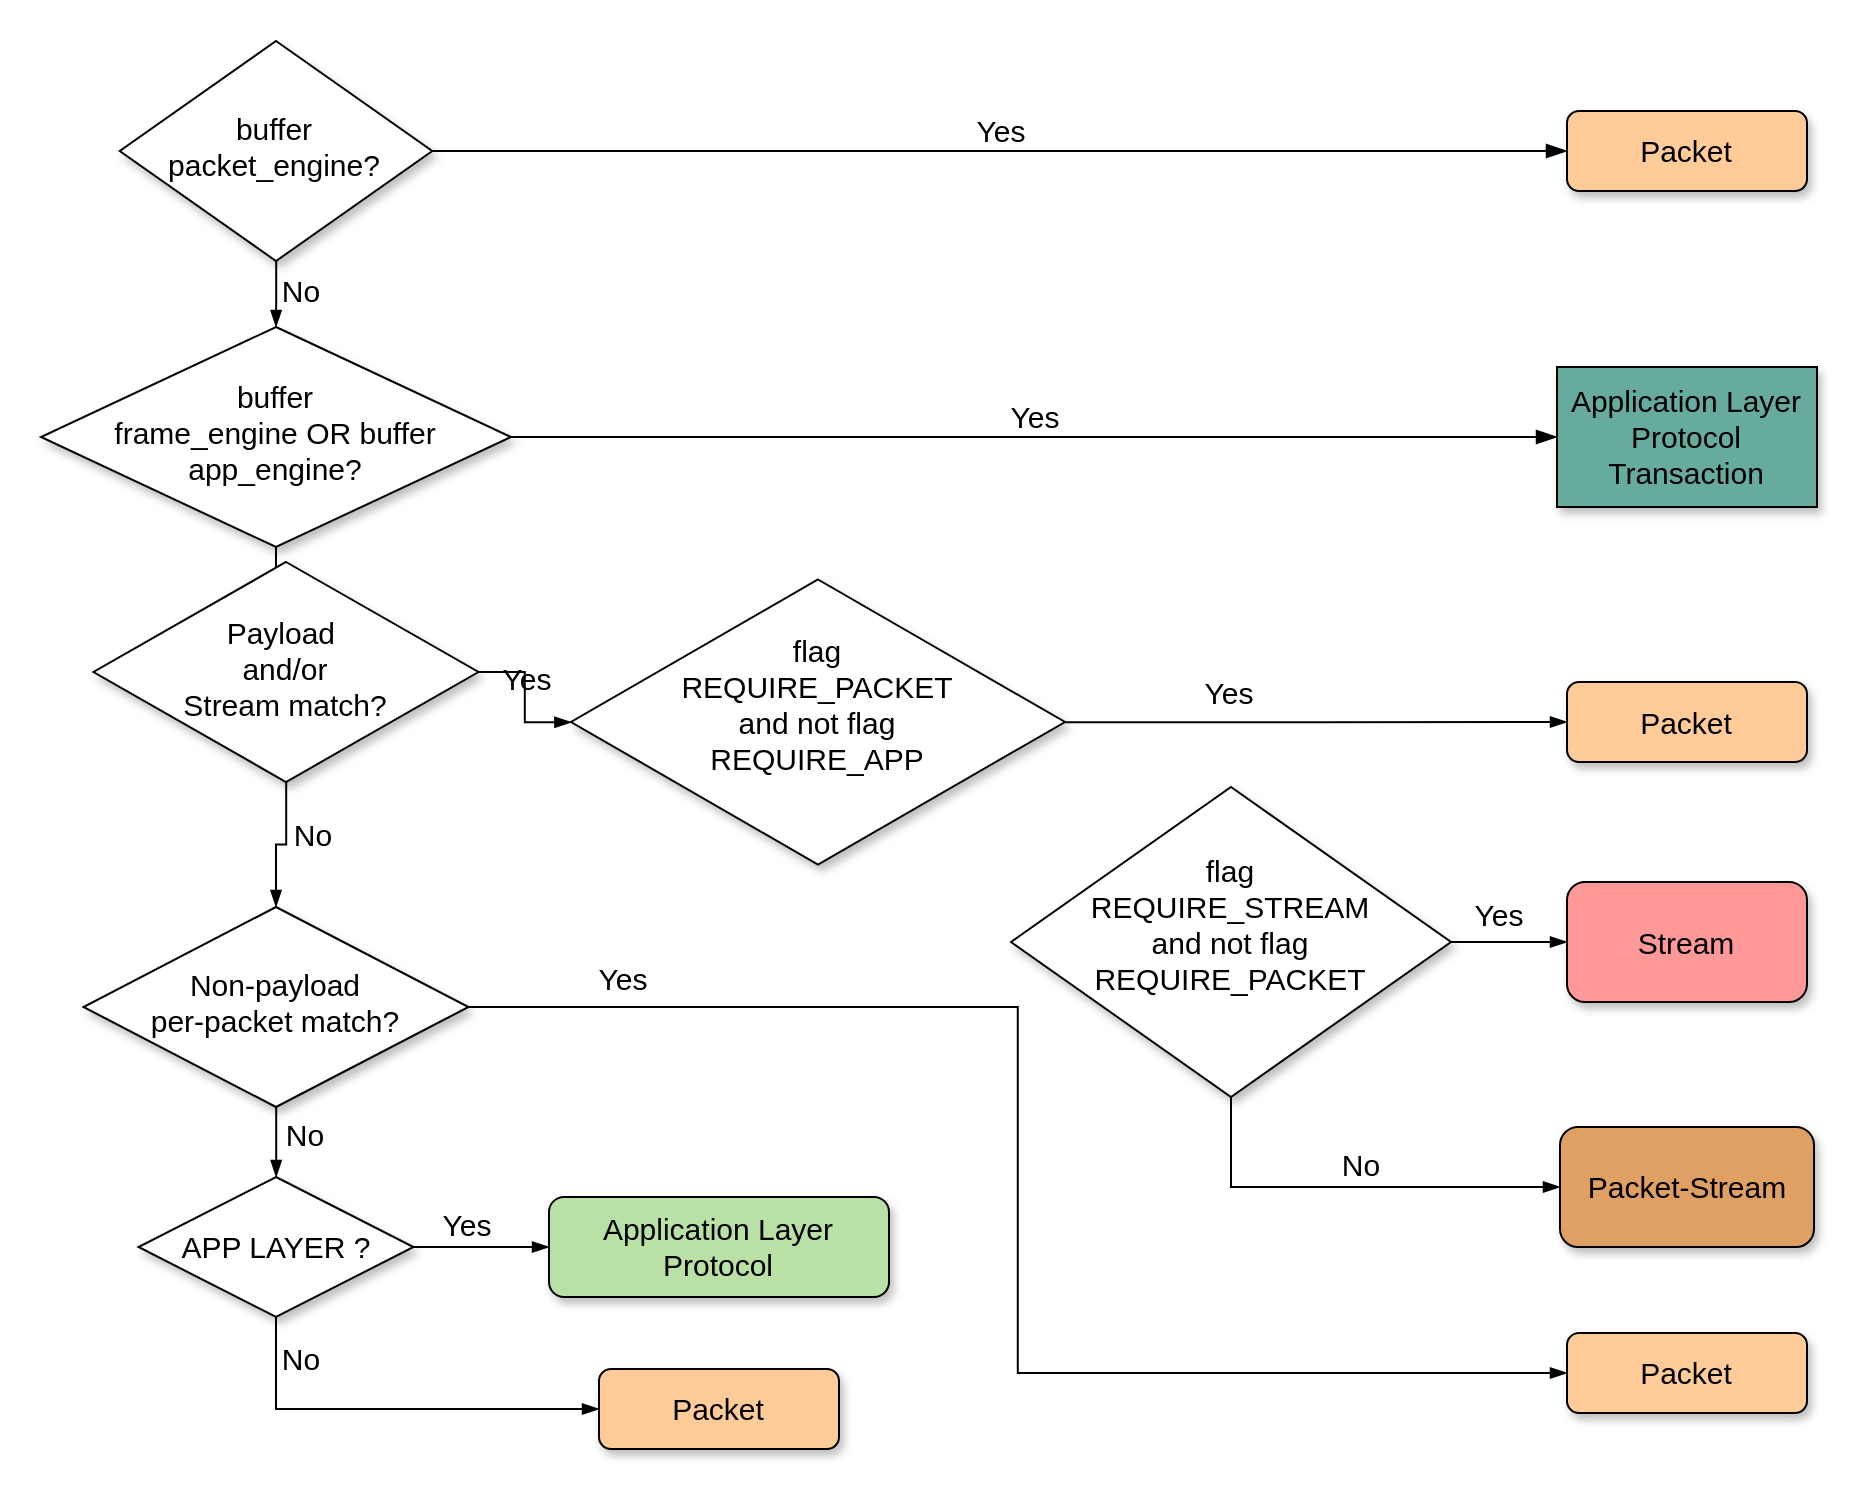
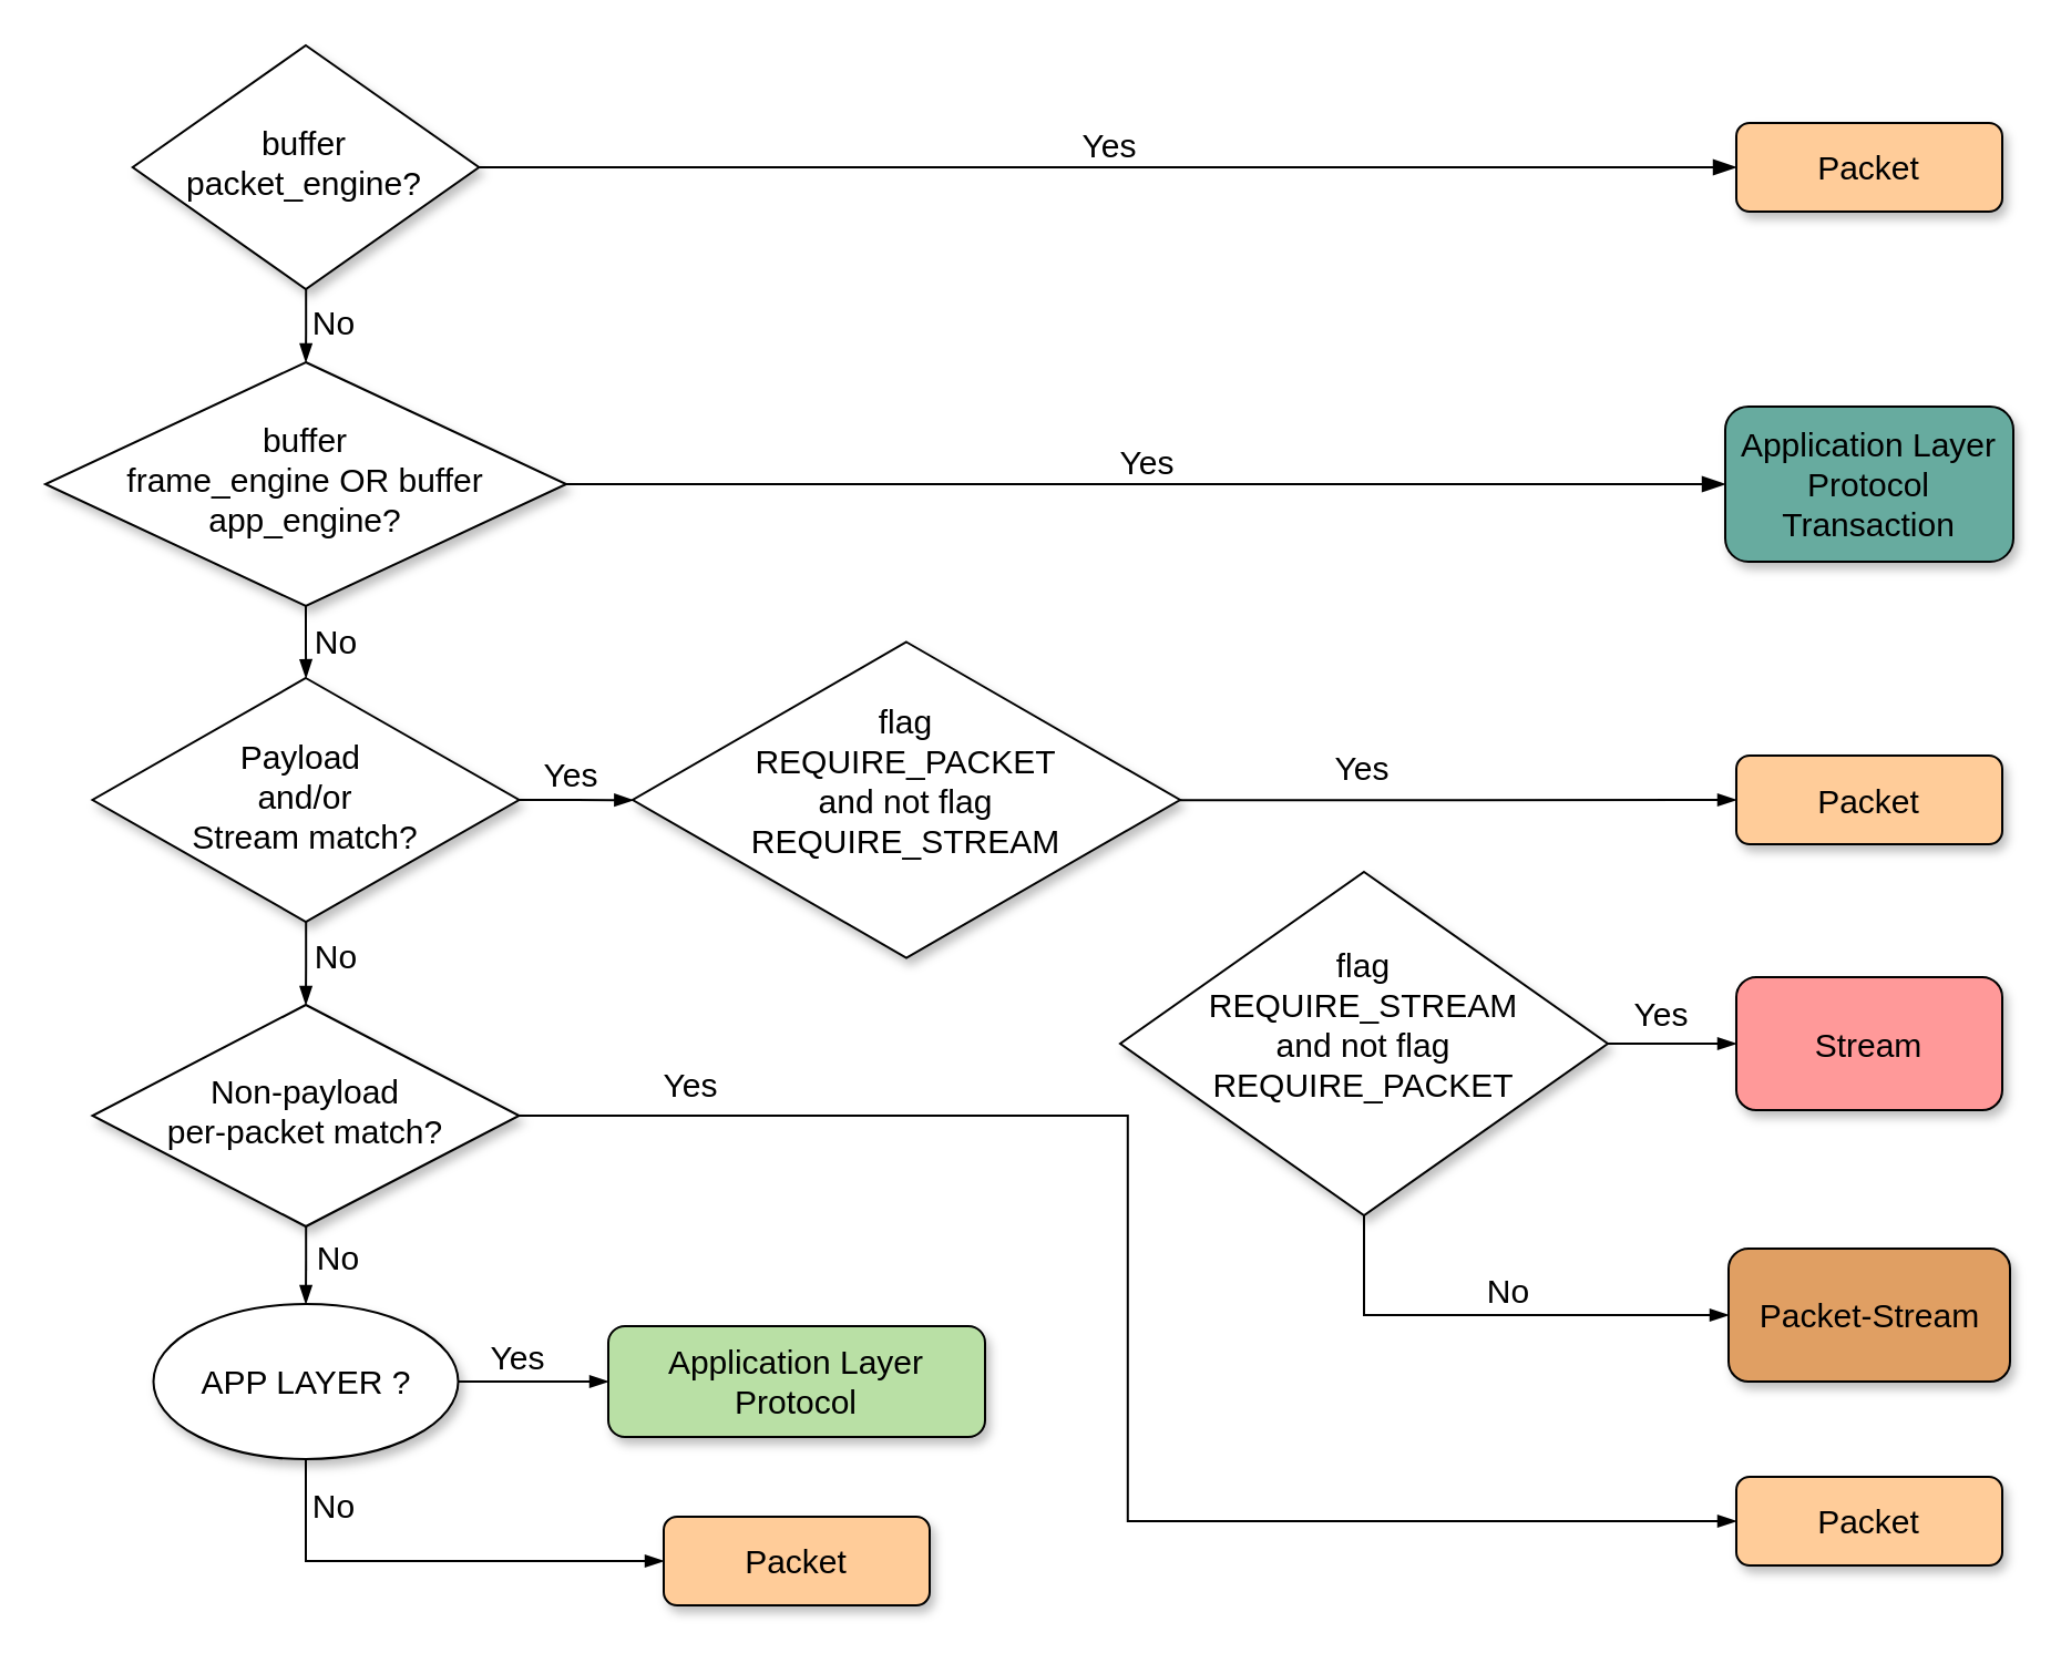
  <mxCell id="0" />
  <mxCell id="1" parent="0" />
  <mxCell id="2" value="Yes" style="edgeStyle=orthogonalEdgeStyle;rounded=0;html=1;jettySize=auto;orthogonalLoop=1;fontSize=15;endArrow=blockThin;endFill=1;endSize=8;strokeWidth=1;shadow=0;labelBackgroundColor=none;textShadow=0;" parent="1" source="5" target="6" edge="1"><mxGeometry y="10" relative="1" as="geometry"><mxPoint as="offset" /></mxGeometry></mxCell>
  <mxCell id="3" style="edgeStyle=orthogonalEdgeStyle;rounded=0;orthogonalLoop=1;jettySize=auto;html=1;endArrow=blockThin;endFill=1;" edge="1" parent="1" source="5" target="10"><mxGeometry relative="1" as="geometry" /></mxCell>
  <mxCell id="4" value="No" style="edgeLabel;html=1;align=center;verticalAlign=middle;resizable=0;points=[];fontSize=15;" vertex="1" connectable="0" parent="3"><mxGeometry x="0.056" y="3" relative="1" as="geometry"><mxPoint x="9" y="-3" as="offset" /></mxGeometry></mxCell>
  <mxCell id="5" value="&lt;div&gt;buffer&lt;/div&gt;&lt;div&gt;packet_engine?&lt;/div&gt;" style="rhombus;whiteSpace=wrap;html=1;shadow=1;fontFamily=Helvetica;fontSize=15;align=center;strokeWidth=1;spacing=6;spacingTop=-4;textShadow=0;" parent="1" vertex="1"><mxGeometry x="59.38" y="20" width="156.25" height="110" as="geometry" /></mxCell>
  <mxCell id="6" value="Packet" style="rounded=1;whiteSpace=wrap;html=1;fontSize=15;glass=0;strokeWidth=1;shadow=1;fillColor=#FFCC99;labelBackgroundColor=none;textShadow=0;" parent="1" vertex="1"><mxGeometry x="783" y="55" width="120" height="40" as="geometry" /></mxCell>
  <mxCell id="7" value="Yes" style="edgeStyle=orthogonalEdgeStyle;rounded=0;html=1;jettySize=auto;orthogonalLoop=1;fontSize=15;endArrow=blockThin;endFill=1;endSize=8;strokeWidth=1;shadow=0;labelBackgroundColor=none;textShadow=0;" parent="1" source="10" target="12" edge="1"><mxGeometry y="10" relative="1" as="geometry"><mxPoint as="offset" /></mxGeometry></mxCell>
  <mxCell id="8" style="edgeStyle=orthogonalEdgeStyle;rounded=0;orthogonalLoop=1;jettySize=auto;html=1;endArrow=blockThin;endFill=1;labelBackgroundColor=none;textShadow=0;" parent="1" source="10" target="17" edge="1"><mxGeometry relative="1" as="geometry" /></mxCell>
  <mxCell id="9" value="No" style="edgeLabel;html=1;align=center;verticalAlign=middle;resizable=0;points=[];fontSize=15;labelBackgroundColor=none;textShadow=0;" parent="8" vertex="1" connectable="0"><mxGeometry x="0.251" y="-1" relative="1" as="geometry"><mxPoint x="14" y="-4" as="offset" /></mxGeometry></mxCell>
  <mxCell id="10" value="&lt;div style=&quot;font-size: 15px;&quot;&gt;buffer&lt;br&gt;frame_engine OR buffer app_engine?&lt;/div&gt;" style="rhombus;whiteSpace=wrap;html=1;shadow=1;fontFamily=Helvetica;fontSize=15;align=center;strokeWidth=1;spacing=6;spacingTop=-4;labelBackgroundColor=none;textShadow=0;" parent="1" vertex="1"><mxGeometry x="20" y="163" width="235" height="110" as="geometry" /></mxCell>
  <mxCell id="11" value="Application Layer Protocol" style="rounded=1;whiteSpace=wrap;html=1;fontSize=15;glass=0;strokeWidth=1;shadow=1;fillColor=#B9E0A5;labelBackgroundColor=none;textShadow=0;" parent="1" vertex="1"><mxGeometry x="274" y="598" width="170" height="50" as="geometry" /></mxCell>
- <mxCell id="12" value="Application Layer Protocol Transaction" style="whiteSpace=wrap;html=1;fontSize=15;glass=0;strokeWidth=1;shadow=1;fillColor=#67AB9F;labelBackgroundColor=none;textShadow=0;rounded=0;" parent="1" vertex="1"><mxGeometry x="778" y="183" width="130" height="70" as="geometry" /></mxCell>
+ <mxCell id="12" value="Application Layer Protocol Transaction" style="rounded=1;whiteSpace=wrap;html=1;fontSize=15;glass=0;strokeWidth=1;shadow=1;fillColor=#67AB9F;labelBackgroundColor=none;textShadow=0;" parent="1" vertex="1"><mxGeometry x="778" y="183" width="130" height="70" as="geometry" /></mxCell>
  <mxCell id="13" style="edgeStyle=orthogonalEdgeStyle;rounded=0;orthogonalLoop=1;jettySize=auto;html=1;entryX=0.5;entryY=0;entryDx=0;entryDy=0;endArrow=blockThin;endFill=1;labelBackgroundColor=none;textShadow=0;" parent="1" source="17" target="22" edge="1"><mxGeometry relative="1" as="geometry"><mxPoint x="137.5" y="573" as="targetPoint" /></mxGeometry></mxCell>
  <mxCell id="14" value="No" style="edgeLabel;html=1;align=center;verticalAlign=middle;resizable=0;points=[];fontSize=15;labelBackgroundColor=none;textShadow=0;" parent="13" vertex="1" connectable="0"><mxGeometry x="-0.226" y="2" relative="1" as="geometry"><mxPoint x="11" as="offset" /></mxGeometry></mxCell>
  <mxCell id="15" style="edgeStyle=orthogonalEdgeStyle;rounded=0;orthogonalLoop=1;jettySize=auto;html=1;endArrow=blockThin;endFill=1;labelBackgroundColor=none;textShadow=0;" parent="1" source="17" target="25" edge="1"><mxGeometry relative="1" as="geometry"><mxPoint x="322.5" y="433" as="targetPoint" /></mxGeometry></mxCell>
  <mxCell id="16" value="Yes" style="edgeLabel;html=1;align=center;verticalAlign=middle;resizable=0;points=[];fontSize=15;labelBackgroundColor=none;textShadow=0;" parent="15" vertex="1" connectable="0"><mxGeometry x="-0.014" y="3" relative="1" as="geometry"><mxPoint x="-2" y="-9" as="offset" /></mxGeometry></mxCell>
- <mxCell id="17" value="&lt;div&gt;&lt;br&gt;&lt;/div&gt;&lt;div&gt;Payload&amp;nbsp;&lt;/div&gt;&lt;div&gt;and/or&lt;br&gt;Stream match?&lt;/div&gt;&lt;div&gt;&lt;br&gt;&lt;/div&gt;" style="rhombus;whiteSpace=wrap;html=1;shadow=1;fontFamily=Helvetica;fontSize=15;align=center;strokeWidth=1;spacing=6;spacingTop=-4;labelBackgroundColor=none;textShadow=0;" parent="1" vertex="1"><mxGeometry x="46.25" y="280.5" width="192.5" height="110" as="geometry" /></mxCell>
+ <mxCell id="17" value="&lt;div&gt;&lt;br&gt;&lt;/div&gt;&lt;div&gt;Payload&amp;nbsp;&lt;/div&gt;&lt;div&gt;and/or&lt;br&gt;Stream match?&lt;/div&gt;&lt;div&gt;&lt;br&gt;&lt;/div&gt;" style="rhombus;whiteSpace=wrap;html=1;shadow=1;fontFamily=Helvetica;fontSize=15;align=center;strokeWidth=1;spacing=6;spacingTop=-4;labelBackgroundColor=none;textShadow=0;" parent="1" vertex="1"><mxGeometry x="41.25" y="305.5" width="192.5" height="110" as="geometry" /></mxCell>
  <mxCell id="18" style="edgeStyle=orthogonalEdgeStyle;rounded=0;orthogonalLoop=1;jettySize=auto;html=1;entryX=0;entryY=0.5;entryDx=0;entryDy=0;exitX=1;exitY=0.5;exitDx=0;exitDy=0;endArrow=blockThin;endFill=1;labelBackgroundColor=none;textShadow=0;" parent="1" source="22" target="39" edge="1"><mxGeometry relative="1" as="geometry"><mxPoint x="472.5" y="-32" as="targetPoint" /><mxPoint x="282.5" y="628" as="sourcePoint" /></mxGeometry></mxCell>
  <mxCell id="19" value="Yes" style="edgeLabel;html=1;align=center;verticalAlign=middle;resizable=0;points=[];fontSize=15;labelBackgroundColor=none;textShadow=0;" parent="18" vertex="1" connectable="0"><mxGeometry x="-0.966" y="-1" relative="1" as="geometry"><mxPoint x="65" y="-16" as="offset" /></mxGeometry></mxCell>
  <mxCell id="20" style="edgeStyle=orthogonalEdgeStyle;rounded=0;orthogonalLoop=1;jettySize=auto;html=1;endArrow=blockThin;endFill=1;labelBackgroundColor=none;textShadow=0;" parent="1" source="22" target="37" edge="1"><mxGeometry relative="1" as="geometry"><mxPoint x="137.5" y="733" as="targetPoint" /></mxGeometry></mxCell>
  <mxCell id="21" value="No" style="edgeLabel;html=1;align=center;verticalAlign=middle;resizable=0;points=[];fontSize=15;labelBackgroundColor=none;textShadow=0;" parent="20" vertex="1" connectable="0"><mxGeometry x="-0.006" y="1" relative="1" as="geometry"><mxPoint x="15" y="-5" as="offset" /></mxGeometry></mxCell>
  <mxCell id="22" value="&lt;div&gt;&lt;div&gt;&lt;br&gt;&lt;/div&gt;&lt;/div&gt;&lt;div&gt;Non-payload&lt;/div&gt;&lt;div&gt;per-packet match?&lt;/div&gt;&lt;div&gt;&lt;br&gt;&lt;/div&gt;" style="rhombus;whiteSpace=wrap;html=1;shadow=1;fontFamily=Helvetica;fontSize=15;align=center;strokeWidth=1;spacing=6;spacingTop=-4;labelBackgroundColor=none;textShadow=0;" parent="1" vertex="1"><mxGeometry x="41.25" y="453" width="192.5" height="100" as="geometry" /></mxCell>
  <mxCell id="23" style="edgeStyle=orthogonalEdgeStyle;rounded=0;orthogonalLoop=1;jettySize=auto;html=1;entryX=0;entryY=0.5;entryDx=0;entryDy=0;endArrow=blockThin;endFill=1;labelBackgroundColor=none;textShadow=0;" parent="1" source="25" target="38" edge="1"><mxGeometry relative="1" as="geometry"><mxPoint x="662.5" y="18" as="targetPoint" /></mxGeometry></mxCell>
  <mxCell id="24" value="Yes" style="edgeLabel;html=1;align=center;verticalAlign=middle;resizable=0;points=[];fontSize=15;labelBackgroundColor=none;textShadow=0;" parent="23" vertex="1" connectable="0"><mxGeometry x="-0.344" y="-1" relative="1" as="geometry"><mxPoint y="-16" as="offset" /></mxGeometry></mxCell>
- <mxCell id="25" value="&lt;div style=&quot;font-size: 15px;&quot;&gt;flag&lt;br&gt;REQUIRE_PACKET&lt;br&gt;and not flag&lt;br&gt;REQUIRE_APP&lt;/div&gt;&lt;div&gt;&lt;br&gt;&lt;/div&gt;" style="rhombus;whiteSpace=wrap;html=1;fontSize=15;labelBackgroundColor=none;textShadow=0;shadow=1;" parent="1" vertex="1"><mxGeometry x="285" y="289.25" width="247" height="142.5" as="geometry" /></mxCell>
+ <mxCell id="25" value="&lt;div style=&quot;font-size: 15px;&quot;&gt;flag&lt;br&gt;REQUIRE_PACKET&lt;br&gt;and not flag&lt;br&gt;REQUIRE_STREAM&lt;/div&gt;&lt;div&gt;&lt;br&gt;&lt;/div&gt;" style="rhombus;whiteSpace=wrap;html=1;fontSize=15;labelBackgroundColor=none;textShadow=0;shadow=1;" parent="1" vertex="1"><mxGeometry x="285" y="289.25" width="247" height="142.5" as="geometry" /></mxCell>
  <mxCell id="26" value="" style="edgeStyle=orthogonalEdgeStyle;rounded=0;orthogonalLoop=1;jettySize=auto;html=1;endArrow=blockThin;endFill=1;labelBackgroundColor=none;textShadow=0;" parent="1" source="30" target="31" edge="1"><mxGeometry relative="1" as="geometry" /></mxCell>
  <mxCell id="27" value="Yes" style="edgeLabel;html=1;align=center;verticalAlign=middle;resizable=0;points=[];fontSize=15;labelBackgroundColor=none;textShadow=0;" parent="26" vertex="1" connectable="0"><mxGeometry x="0.268" y="2" relative="1" as="geometry"><mxPoint x="-14" y="-12" as="offset" /></mxGeometry></mxCell>
  <mxCell id="28" style="edgeStyle=orthogonalEdgeStyle;rounded=0;orthogonalLoop=1;jettySize=auto;html=1;exitX=0.5;exitY=1;exitDx=0;exitDy=0;entryX=0;entryY=0.5;entryDx=0;entryDy=0;endArrow=blockThin;endFill=1;labelBackgroundColor=none;textShadow=0;" parent="1" source="30" target="32" edge="1"><mxGeometry relative="1" as="geometry"><mxPoint x="650.5" y="773" as="targetPoint" /></mxGeometry></mxCell>
  <mxCell id="29" value="No" style="edgeLabel;html=1;align=center;verticalAlign=middle;resizable=0;points=[];fontSize=15;labelBackgroundColor=none;textShadow=0;" parent="28" vertex="1" connectable="0"><mxGeometry x="-0.2" y="1" relative="1" as="geometry"><mxPoint x="25" y="-11" as="offset" /></mxGeometry></mxCell>
  <mxCell id="30" value="&lt;div style=&quot;font-size: 15px;&quot;&gt;flag&lt;br&gt;REQUIRE_STREAM&lt;br&gt;and not flag&lt;br&gt;REQUIRE_PACKET&lt;/div&gt;&lt;div style=&quot;font-size: 15px;&quot;&gt;&lt;br&gt;&lt;/div&gt;" style="rhombus;whiteSpace=wrap;html=1;fontSize=15;labelBackgroundColor=none;textShadow=0;shadow=1;" parent="1" vertex="1"><mxGeometry x="505" y="393" width="220" height="155" as="geometry" /></mxCell>
  <mxCell id="31" value="Stream" style="whiteSpace=wrap;html=1;rounded=1;fillColor=#FF9999;fontSize=15;labelBackgroundColor=none;textShadow=0;shadow=1;" parent="1" vertex="1"><mxGeometry x="783" y="440.5" width="120" height="60" as="geometry" /></mxCell>
  <mxCell id="32" value="Packet-Stream" style="rounded=1;whiteSpace=wrap;html=1;fillColor=#E09F63;fontSize=15;labelBackgroundColor=none;textShadow=0;shadow=1;" parent="1" vertex="1"><mxGeometry x="779.5" y="563" width="127" height="60" as="geometry" /></mxCell>
  <mxCell id="33" style="edgeStyle=orthogonalEdgeStyle;rounded=0;orthogonalLoop=1;jettySize=auto;html=1;endArrow=blockThin;endFill=1;labelBackgroundColor=none;textShadow=0;" parent="1" source="37" target="11" edge="1"><mxGeometry relative="1" as="geometry" /></mxCell>
  <mxCell id="34" value="Yes" style="edgeLabel;html=1;align=center;verticalAlign=middle;resizable=0;points=[];fontSize=15;labelBackgroundColor=none;textShadow=0;" parent="33" vertex="1" connectable="0"><mxGeometry x="0.057" relative="1" as="geometry"><mxPoint x="-10" y="-12" as="offset" /></mxGeometry></mxCell>
  <mxCell id="35" style="edgeStyle=orthogonalEdgeStyle;rounded=0;orthogonalLoop=1;jettySize=auto;html=1;entryX=0;entryY=0.5;entryDx=0;entryDy=0;exitX=0.5;exitY=1;exitDx=0;exitDy=0;endArrow=blockThin;endFill=1;labelBackgroundColor=none;textShadow=0;" parent="1" source="37" target="40" edge="1"><mxGeometry relative="1" as="geometry" /></mxCell>
  <mxCell id="36" value="No" style="edgeLabel;html=1;align=center;verticalAlign=middle;resizable=0;points=[];fontSize=15;labelBackgroundColor=none;textShadow=0;" parent="35" vertex="1" connectable="0"><mxGeometry x="-0.965" y="2" relative="1" as="geometry"><mxPoint x="10" y="16" as="offset" /></mxGeometry></mxCell>
- <mxCell id="37" value="&lt;div style=&quot;font-size: 15px;&quot;&gt;APP LAYER ?&lt;br style=&quot;font-size: 15px;&quot;&gt;&lt;/div&gt;" style="rhombus;whiteSpace=wrap;html=1;fontSize=15;labelBackgroundColor=none;textShadow=0;shadow=1;" parent="1" vertex="1"><mxGeometry x="68.75" y="588" width="137.5" height="70" as="geometry" /></mxCell>
+ <mxCell id="37" value="&lt;div style=&quot;font-size: 15px;&quot;&gt;APP LAYER ?&lt;br style=&quot;font-size: 15px;&quot;&gt;&lt;/div&gt;" style="ellipse;whiteSpace=wrap;html=1;fontSize=15;labelBackgroundColor=none;textShadow=0;shadow=1;" parent="1" vertex="1"><mxGeometry x="68.75" y="588" width="137.5" height="70" as="geometry" /></mxCell>
  <mxCell id="38" value="Packet" style="rounded=1;whiteSpace=wrap;html=1;fontSize=15;glass=0;strokeWidth=1;shadow=1;fillColor=#FFCC99;labelBackgroundColor=none;textShadow=0;" parent="1" vertex="1"><mxGeometry x="783" y="340.5" width="120" height="40" as="geometry" /></mxCell>
  <mxCell id="39" value="Packet" style="rounded=1;whiteSpace=wrap;html=1;fontSize=15;glass=0;strokeWidth=1;shadow=1;fillColor=#FFCC99;labelBackgroundColor=none;textShadow=0;" parent="1" vertex="1"><mxGeometry x="783" y="666" width="120" height="40" as="geometry" /></mxCell>
  <mxCell id="40" value="Packet" style="rounded=1;whiteSpace=wrap;html=1;fontSize=15;glass=0;strokeWidth=1;shadow=1;fillColor=#FFCC99;textShadow=0;" parent="1" vertex="1"><mxGeometry x="299" y="684" width="120" height="40" as="geometry" /></mxCell>
  <mxCell id="41" style="edgeStyle=orthogonalEdgeStyle;rounded=0;orthogonalLoop=1;jettySize=auto;html=1;exitX=0.5;exitY=1;exitDx=0;exitDy=0;textShadow=0;" parent="1" source="40" target="40" edge="1"><mxGeometry relative="1" as="geometry" /></mxCell>
